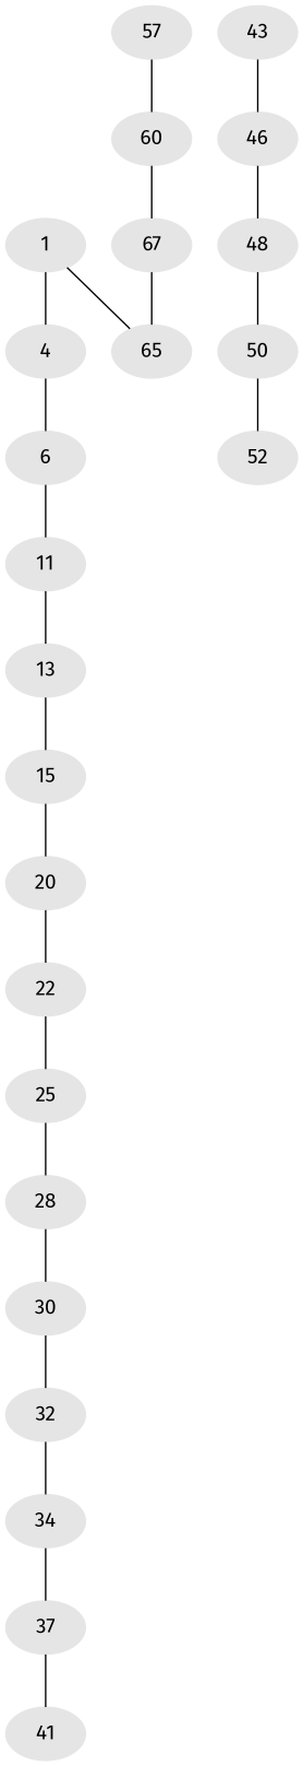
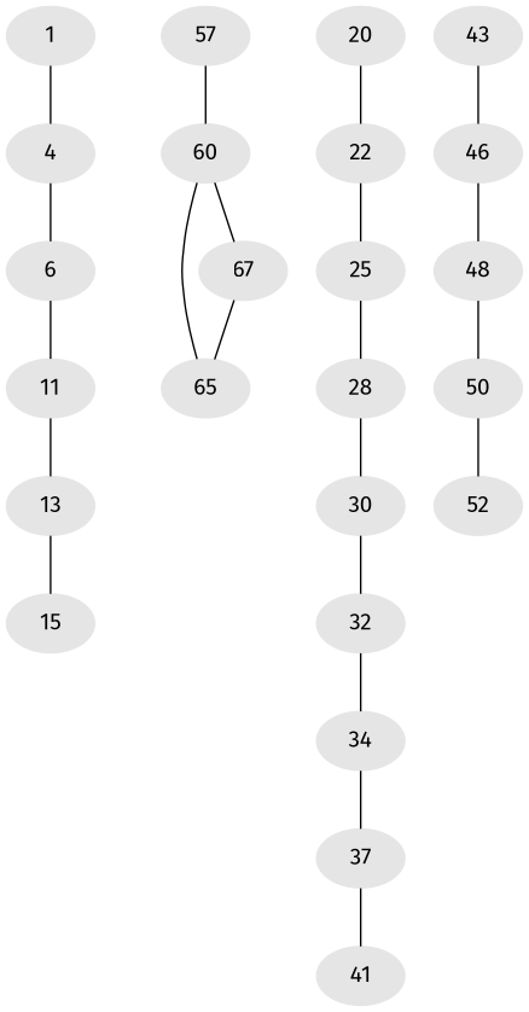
  graph {
    fontname="Fira Sans"
    node [color=gray90 fontname="Fira Sans" style=filled]
    edge [fontname="Fira Sans"]
    1 [super="+66+2"]
    4 [super="+5"]
    65
    6 [super="+7"]
    11 [super="+12"]
    13 [super="+14"]
    15 [super="+16"]
    20 [super="+21"]
    22 [super="+23"]
    25 [super="+26"]
    28 [super="+29"]
    30 [super="+31"]
    32 [super="+33"]
    34 [super="+35"]
    37 [super="+38"]
    41 [super="+42"]
    43 [super="+44"]
    46 [super="+47"]
    48 [super="+49"]
    50 [super="+51"]
    52 [super="+53"]
    57 [super="+58"]
    60 [super="+61"]
    n24 [label=67 super="+63"]
    1 -- 4
-   1 -- 65
+   60 -- 65
    4 -- 6
    6 -- 11
    11 -- 13
    13 -- 15
-   15 -- 20
    20 -- 22
    22 -- 25
    25 -- 28
    28 -- 30
    30 -- 32
    32 -- 34
    34 -- 37
    37 -- 41
    43 -- 46
    46 -- 48
    48 -- 50
    50 -- 52
    57 -- 60
    60 -- n24
    n24 -- 65
  }
